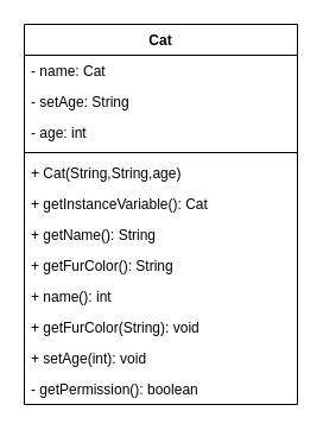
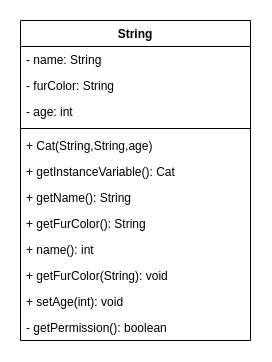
  <mxCell id="0" />
  <mxCell id="1" parent="0" />
- <mxCell id="2" value="Cat" style="swimlane;fontStyle=1;align=center;verticalAlign=top;childLayout=stackLayout;horizontal=1;startSize=26;horizontalStack=0;resizeParent=1;resizeParentMax=0;resizeLast=0;collapsible=1;marginBottom=0;" parent="1" vertex="1"><mxGeometry x="20" y="20" width="230" height="320" as="geometry" /></mxCell>
- <mxCell id="3" value="- name: Cat" style="text;strokeColor=none;fillColor=none;align=left;verticalAlign=top;spacingLeft=4;spacingRight=4;overflow=hidden;rotatable=0;points=[[0,0.5],[1,0.5]];portConstraint=eastwest;" parent="2" vertex="1"><mxGeometry y="26" width="230" height="26" as="geometry" /></mxCell>
- <mxCell id="4" value="- setAge: String" style="text;strokeColor=none;fillColor=none;align=left;verticalAlign=top;spacingLeft=4;spacingRight=4;overflow=hidden;rotatable=0;points=[[0,0.5],[1,0.5]];portConstraint=eastwest;" vertex="1" parent="2"><mxGeometry y="52" width="230" height="26" as="geometry" /></mxCell>
+ <mxCell id="2" value="String" style="swimlane;fontStyle=1;align=center;verticalAlign=top;childLayout=stackLayout;horizontal=1;startSize=26;horizontalStack=0;resizeParent=1;resizeParentMax=0;resizeLast=0;collapsible=1;marginBottom=0;" parent="1" vertex="1"><mxGeometry x="20" y="20" width="230" height="320" as="geometry" /></mxCell>
+ <mxCell id="3" value="- name: String" style="text;strokeColor=none;fillColor=none;align=left;verticalAlign=top;spacingLeft=4;spacingRight=4;overflow=hidden;rotatable=0;points=[[0,0.5],[1,0.5]];portConstraint=eastwest;" parent="2" vertex="1"><mxGeometry y="26" width="230" height="26" as="geometry" /></mxCell>
+ <mxCell id="4" value="- furColor: String" style="text;strokeColor=none;fillColor=none;align=left;verticalAlign=top;spacingLeft=4;spacingRight=4;overflow=hidden;rotatable=0;points=[[0,0.5],[1,0.5]];portConstraint=eastwest;" vertex="1" parent="2"><mxGeometry y="52" width="230" height="26" as="geometry" /></mxCell>
  <mxCell id="5" value="- age: int" style="text;strokeColor=none;fillColor=none;align=left;verticalAlign=top;spacingLeft=4;spacingRight=4;overflow=hidden;rotatable=0;points=[[0,0.5],[1,0.5]];portConstraint=eastwest;" vertex="1" parent="2"><mxGeometry y="78" width="230" height="26" as="geometry" /></mxCell>
  <mxCell id="6" value="" style="line;strokeWidth=1;fillColor=none;align=left;verticalAlign=middle;spacingTop=-1;spacingLeft=3;spacingRight=3;rotatable=0;labelPosition=right;points=[];portConstraint=eastwest;strokeColor=inherit;" parent="2" vertex="1"><mxGeometry y="104" width="230" height="8" as="geometry" /></mxCell>
  <mxCell id="7" value="+ Cat(String,String,age)" style="text;strokeColor=none;fillColor=none;align=left;verticalAlign=top;spacingLeft=4;spacingRight=4;overflow=hidden;rotatable=0;points=[[0,0.5],[1,0.5]];portConstraint=eastwest;" parent="2" vertex="1"><mxGeometry y="112" width="230" height="26" as="geometry" /></mxCell>
  <mxCell id="8" value="+ getInstanceVariable(): Cat" style="text;strokeColor=none;fillColor=none;align=left;verticalAlign=top;spacingLeft=4;spacingRight=4;overflow=hidden;rotatable=0;points=[[0,0.5],[1,0.5]];portConstraint=eastwest;" vertex="1" parent="2"><mxGeometry y="138" width="230" height="26" as="geometry" /></mxCell>
  <mxCell id="9" value="+ getName(): String" style="text;strokeColor=none;fillColor=none;align=left;verticalAlign=top;spacingLeft=4;spacingRight=4;overflow=hidden;rotatable=0;points=[[0,0.5],[1,0.5]];portConstraint=eastwest;" vertex="1" parent="2"><mxGeometry y="164" width="230" height="26" as="geometry" /></mxCell>
  <mxCell id="10" value="+ getFurColor(): String" style="text;strokeColor=none;fillColor=none;align=left;verticalAlign=top;spacingLeft=4;spacingRight=4;overflow=hidden;rotatable=0;points=[[0,0.5],[1,0.5]];portConstraint=eastwest;" vertex="1" parent="2"><mxGeometry y="190" width="230" height="26" as="geometry" /></mxCell>
  <mxCell id="11" value="+ name(): int" style="text;strokeColor=none;fillColor=none;align=left;verticalAlign=top;spacingLeft=4;spacingRight=4;overflow=hidden;rotatable=0;points=[[0,0.5],[1,0.5]];portConstraint=eastwest;" vertex="1" parent="2"><mxGeometry y="216" width="230" height="26" as="geometry" /></mxCell>
  <mxCell id="12" value="+ getFurColor(String): void" style="text;strokeColor=none;fillColor=none;align=left;verticalAlign=top;spacingLeft=4;spacingRight=4;overflow=hidden;rotatable=0;points=[[0,0.5],[1,0.5]];portConstraint=eastwest;" vertex="1" parent="2"><mxGeometry y="242" width="230" height="26" as="geometry" /></mxCell>
  <mxCell id="13" value="+ setAge(int): void" style="text;strokeColor=none;fillColor=none;align=left;verticalAlign=top;spacingLeft=4;spacingRight=4;overflow=hidden;rotatable=0;points=[[0,0.5],[1,0.5]];portConstraint=eastwest;" vertex="1" parent="2"><mxGeometry y="268" width="230" height="26" as="geometry" /></mxCell>
  <mxCell id="14" value="- getPermission(): boolean" style="text;strokeColor=none;fillColor=none;align=left;verticalAlign=top;spacingLeft=4;spacingRight=4;overflow=hidden;rotatable=0;points=[[0,0.5],[1,0.5]];portConstraint=eastwest;" vertex="1" parent="2"><mxGeometry y="294" width="230" height="26" as="geometry" /></mxCell>
